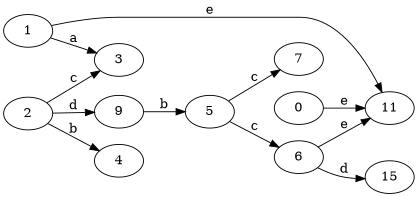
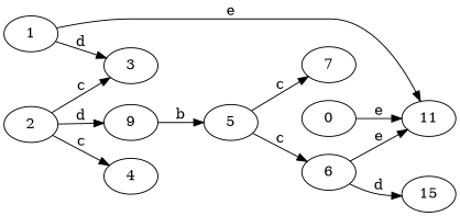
  strict digraph {
    rankdir=LR
    1
    3
    11
    2
    4
    9
    5
    6
    7
    n10 [label=15]
    0
-   1 -> 3 [label=a]
+   1 -> 3 [label=d]
    1 -> 11 [label=e]
    2 -> 3 [label=c]
-   2 -> 4 [label=b]
+   2 -> 4 [label=c]
    2 -> 9 [label=d]
    9 -> 5 [label=b]
    5 -> 6 [label=c]
    5 -> 7 [label=c]
    6 -> 11 [label=e]
    6 -> n10 [label=d]
    0 -> 11 [label=e]
  }
